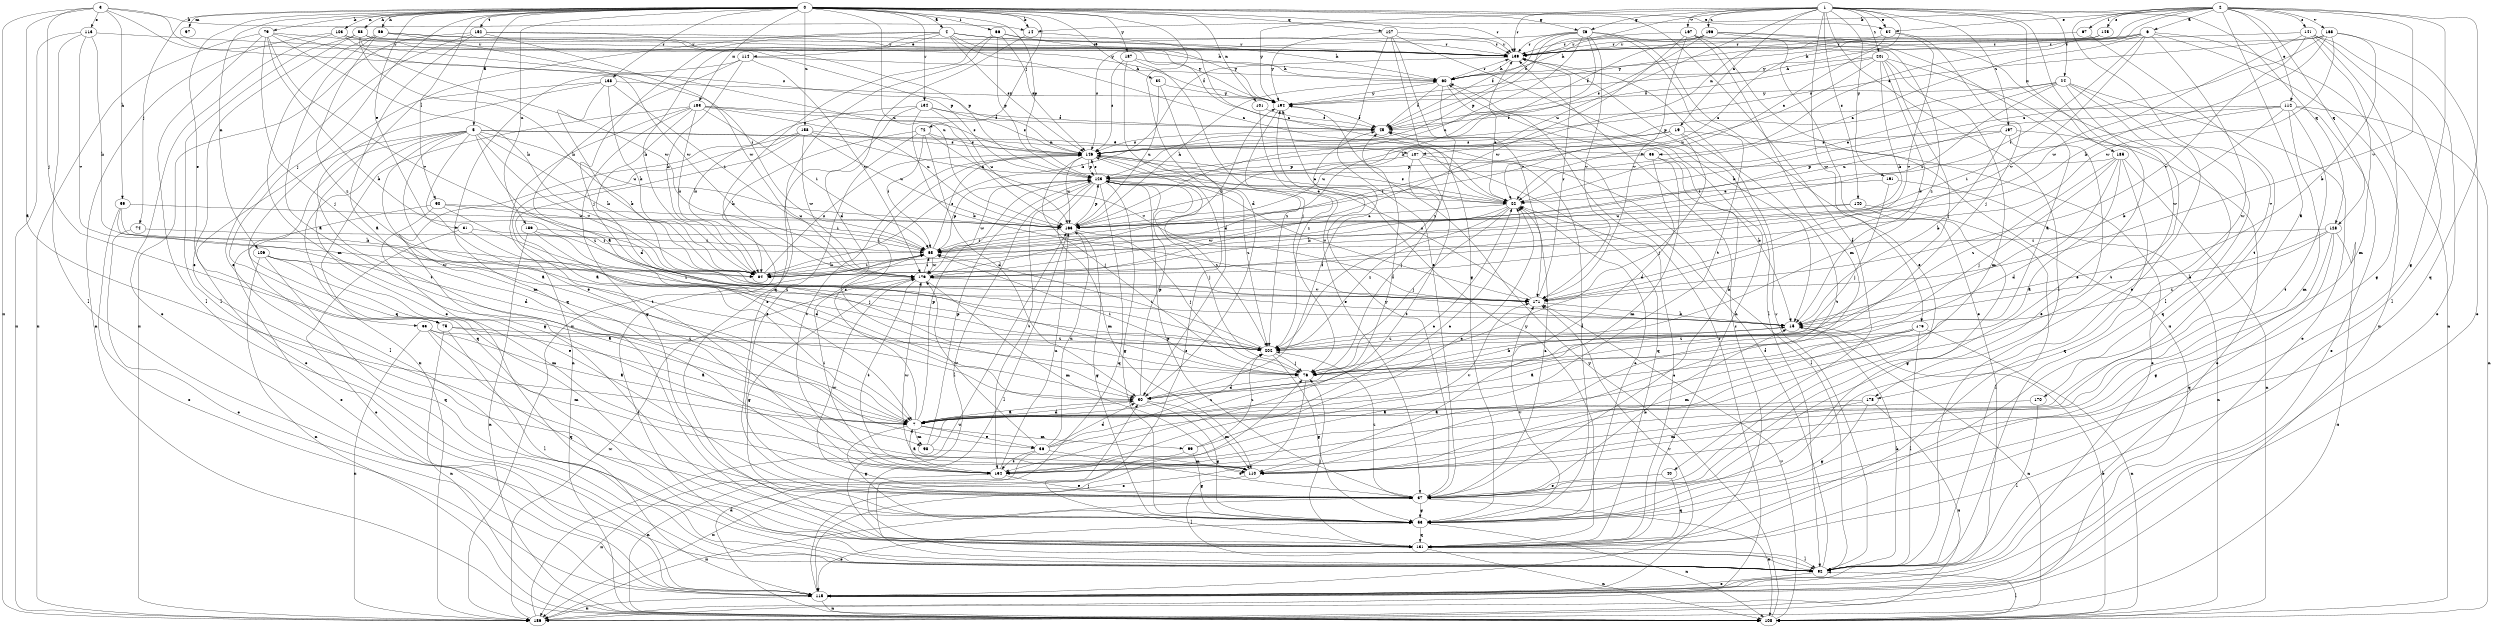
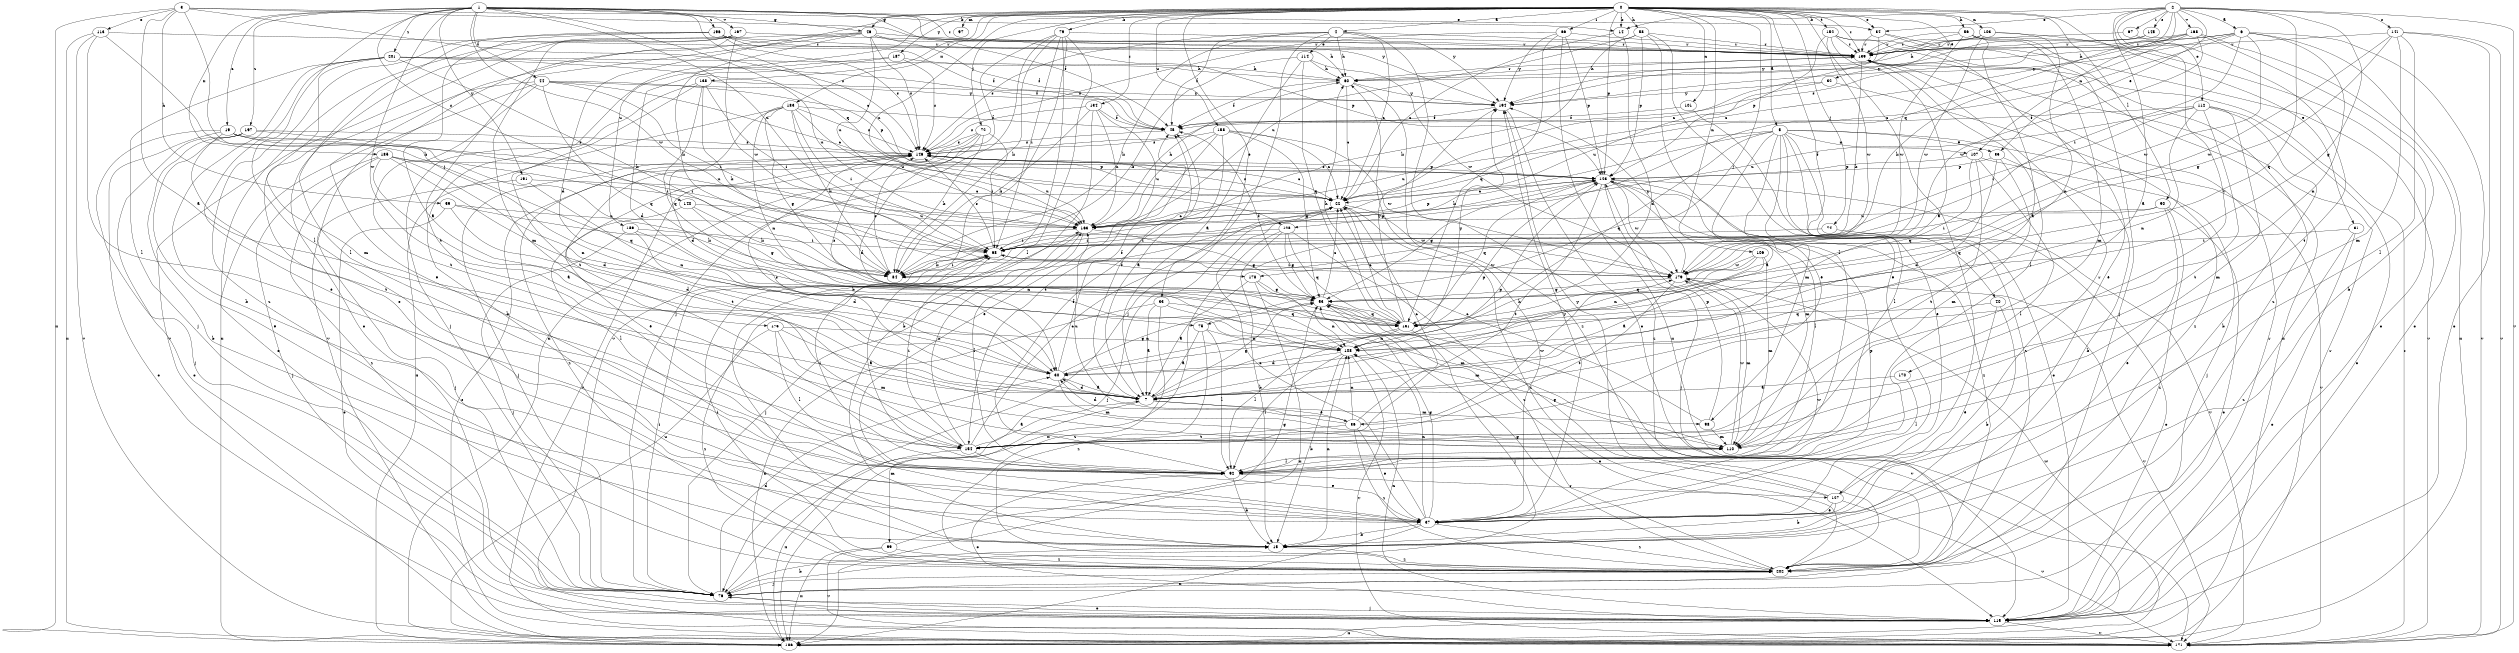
  strict digraph {
    0
    4
    5
    14
    30
    31
    32
    33
    34
    40
    46
    56
    58
    66
    72
    74
    75
    79
    90
    97
    101
    103
    106
    123
    127
    134
    138
    139
    152
    158
    159
    163
    183
    187
    22
    45
    146
    60
    76
    84
    114
    115
    92
    7
    35
    107
    131
    171
    36
    98
    202
    53
    n53 [label=110]
    68
    194
    186
    37
    154
    179
    108
    15
    1
    19
-   44 [label=24]
+   44
    128
    140
    167
    175
    178
    185
    191
    n72 [label=197]
    196
    201
    2
    6
    67
    112
    141
    145
    168
    170
    99
    3
    59
    113
    0 -> 4 [label=a]
    0 -> 5 [label=a]
    0 -> 14 [label=b]
    0 -> 30 [label=d]
    0 -> 31 [label=e]
    0 -> 32 [label=e]
    0 -> 33 [label=e]
    0 -> 34 [label=e]
    0 -> 40 [label=f]
    0 -> 46 [label=g]
    0 -> 56 [label=h]
    0 -> 58 [label=h]
    0 -> 66 [label=i]
    0 -> 72 [label=j]
    0 -> 74 [label=j]
    0 -> 75 [label=j]
    0 -> 79 [label=k]
    0 -> 90 [label=l]
    0 -> 97 [label=m]
    0 -> 101 [label=n]
    0 -> 103 [label=n]
    0 -> 106 [label=n]
    0 -> 123 [label=p]
    0 -> 127 [label=q]
    0 -> 134 [label=r]
    0 -> 138 [label=r]
    0 -> 139 [label=r]
    0 -> 152 [label=t]
    0 -> 158 [label=u]
    0 -> 159 [label=u]
    0 -> 163 [label=u]
    0 -> 183 [label=x]
    0 -> 187 [label=y]
    4 -> 139 [label=r]
    4 -> 22 [label=c]
    4 -> 45 [label=f]
    4 -> 146 [label=s]
    4 -> 60 [label=h]
    4 -> 76 [label=j]
    4 -> 84 [label=k]
    4 -> 114 [label=o]
    4 -> 115 [label=o]
    5 -> 163 [label=u]
    5 -> 84 [label=k]
    5 -> 115 [label=o]
    5 -> 92 [label=l]
    5 -> 7 [label=a]
    5 -> 35 [label=e]
    5 -> 107 [label=n]
    5 -> 131 [label=q]
    5 -> 171 [label=v]
    5 -> 36 [label=e]
    5 -> 98 [label=m]
    5 -> 202 [label=z]
    14 -> 30 [label=d]
    14 -> 22 [label=c]
    30 -> 123 [label=p]
    30 -> 45 [label=f]
    30 -> 7 [label=a]
    30 -> 53 [label=g]
    30 -> n53 [label=m]
    31 -> 115 [label=o]
    31 -> 202 [label=z]
    31 -> 68 [label=i]
    32 -> 163 [label=u]
    32 -> 202 [label=z]
    32 -> 194 [label=y]
    33 -> 7 [label=a]
    33 -> 131 [label=q]
    33 -> 202 [label=z]
    33 -> n53 [label=m]
    33 -> 186 [label=x]
    34 -> 139 [label=r]
    34 -> 22 [label=c]
    34 -> 76 [label=j]
    34 -> 171 [label=v]
    40 -> 131 [label=q]
    40 -> 37 [label=e]
    46 -> 123 [label=p]
    46 -> 139 [label=r]
    46 -> 163 [label=u]
    46 -> 45 [label=f]
    46 -> 146 [label=s]
    46 -> 84 [label=k]
    46 -> 171 [label=v]
    46 -> 37 [label=e]
    46 -> 154 [label=t]
    56 -> 139 [label=r]
    56 -> 7 [label=a]
    56 -> 202 [label=z]
    56 -> n53 [label=m]
    56 -> 194 [label=y]
    56 -> 179 [label=w]
    58 -> 123 [label=p]
    58 -> 139 [label=r]
    58 -> 163 [label=u]
    58 -> 84 [label=k]
    58 -> 92 [label=l]
    58 -> 37 [label=e]
    66 -> 123 [label=p]
    66 -> 139 [label=r]
    66 -> 146 [label=s]
    66 -> 131 [label=q]
    66 -> 194 [label=y]
    66 -> 186 [label=x]
    72 -> 30 [label=d]
    72 -> 146 [label=s]
    72 -> 84 [label=k]
    72 -> 171 [label=v]
    72 -> 68 [label=i]
    72 -> 37 [label=e]
    74 -> 115 [label=o]
    74 -> 68 [label=i]
    75 -> 92 [label=l]
    75 -> 7 [label=a]
    75 -> 202 [label=z]
    75 -> 108 [label=n]
    79 -> 139 [label=r]
    79 -> 76 [label=j]
    79 -> 84 [label=k]
    79 -> 92 [label=l]
    79 -> 171 [label=v]
    79 -> 68 [label=i]
    79 -> 186 [label=x]
    79 -> 15 [label=b]
    90 -> 163 [label=u]
    90 -> 115 [label=o]
    90 -> 202 [label=z]
    90 -> 68 [label=i]
    90 -> 37 [label=e]
    101 -> 45 [label=f]
    101 -> 37 [label=e]
    103 -> 139 [label=r]
    103 -> 60 [label=h]
    103 -> 115 [label=o]
    103 -> 179 [label=w]
    103 -> 108 [label=n]
    106 -> 7 [label=a]
    106 -> 131 [label=q]
    106 -> n53 [label=m]
    106 -> 179 [label=w]
    106 -> 108 [label=n]
    123 -> 22 [label=c]
    123 -> 146 [label=s]
    123 -> 76 [label=j]
    123 -> 92 [label=l]
    123 -> 131 [label=q]
    123 -> 171 [label=v]
    123 -> 202 [label=z]
    123 -> 53 [label=g]
    123 -> n53 [label=m]
    123 -> 154 [label=t]
    123 -> 179 [label=w]
    127 -> 139 [label=r]
    127 -> 171 [label=v]
    127 -> 53 [label=g]
    127 -> 194 [label=y]
    127 -> 37 [label=e]
    127 -> 15 [label=b]
    134 -> 163 [label=u]
    134 -> 45 [label=f]
    134 -> 146 [label=s]
    134 -> 84 [label=k]
    134 -> 37 [label=e]
    134 -> 15 [label=b]
    138 -> 84 [label=k]
    138 -> 131 [label=q]
    138 -> 68 [label=i]
    138 -> 194 [label=y]
    138 -> 154 [label=t]
    138 -> 15 [label=b]
    139 -> 60 [label=h]
    139 -> 84 [label=k]
    139 -> 92 [label=l]
    152 -> 123 [label=p]
    152 -> 139 [label=r]
    152 -> 7 [label=a]
    152 -> 186 [label=x]
    152 -> 37 [label=e]
    152 -> 179 [label=w]
    158 -> 163 [label=u]
    158 -> 22 [label=c]
    158 -> 146 [label=s]
    158 -> 7 [label=a]
    158 -> 53 [label=g]
    158 -> 154 [label=t]
    158 -> 179 [label=w]
    159 -> 30 [label=d]
    159 -> 76 [label=j]
    159 -> 68 [label=i]
    159 -> 108 [label=n]
    163 -> 123 [label=p]
    163 -> 60 [label=h]
    163 -> 76 [label=j]
    163 -> 92 [label=l]
    163 -> 53 [label=g]
    163 -> 68 [label=i]
    183 -> 30 [label=d]
    183 -> 163 [label=u]
    183 -> 45 [label=f]
    183 -> 146 [label=s]
    183 -> 84 [label=k]
    183 -> 53 [label=g]
    183 -> 68 [label=i]
    183 -> 186 [label=x]
    183 -> 108 [label=n]
    187 -> 30 [label=d]
    187 -> 146 [label=s]
    187 -> 60 [label=h]
    187 -> 76 [label=j]
    22 -> 163 [label=c]
    22 -> 146 [label=s]
    22 -> 76 [label=j]
    22 -> 202 [label=z]
    22 -> 179 [label=w]
    45 -> 146 [label=s]
    146 -> 123 [label=p]
    146 -> 163 [label=u]
    146 -> 22 [label=c]
    146 -> 76 [label=j]
    146 -> 202 [label=z]
    146 -> 154 [label=t]
    60 -> 139 [label=r]
    60 -> 22 [label=c]
    60 -> 45 [label=f]
    60 -> 202 [label=z]
    60 -> 194 [label=y]
    76 -> 30 [label=d]
    76 -> 115 [label=o]
    76 -> 68 [label=i]
    76 -> 15 [label=b]
    84 -> 146 [label=s]
    84 -> 68 [label=i]
    114 -> 60 [label=h]
    114 -> 84 [label=k]
    114 -> 7 [label=a]
    114 -> 131 [label=q]
    114 -> 179 [label=w]
    115 -> 139 [label=r]
    115 -> 76 [label=j]
    115 -> 171 [label=v]
    115 -> 186 [label=x]
    115 -> 108 [label=n]
-   92 -> 139 [label=r]
+   92 -> 127 [label=r]
    92 -> 45 [label=f]
    92 -> 115 [label=o]
    92 -> 68 [label=i]
    92 -> 15 [label=b]
    7 -> 30 [label=d]
    7 -> 123 [label=p]
    7 -> 45 [label=f]
    7 -> 146 [label=s]
    7 -> 36 [label=e]
    7 -> 98 [label=m]
    7 -> 53 [label=g]
    7 -> 99 [label=m]
    35 -> 30 [label=d]
    35 -> 123 [label=p]
    35 -> n53 [label=m]
    35 -> 15 [label=b]
    107 -> 123 [label=p]
    107 -> 76 [label=j]
    107 -> 92 [label=l]
    107 -> 131 [label=q]
    107 -> 154 [label=t]
    131 -> 22 [label=c]
    131 -> 146 [label=s]
    131 -> 60 [label=h]
    131 -> 76 [label=j]
    131 -> 92 [label=l]
    131 -> 194 [label=y]
    131 -> 108 [label=n]
    171 -> 139 [label=r]
    171 -> 146 [label=s]
-   171 -> 15 [label=b]
+   40 -> 15 [label=b]
    36 -> 30 [label=d]
    36 -> 163 [label=u]
    36 -> 22 [label=c]
    36 -> 202 [label=z]
    36 -> 37 [label=e]
    36 -> 154 [label=t]
    36 -> 179 [label=w]
    36 -> 108 [label=n]
    98 -> 123 [label=p]
    98 -> 22 [label=c]
    98 -> n53 [label=m]
    202 -> 76 [label=j]
    202 -> 53 [label=g]
    202 -> 68 [label=i]
    53 -> 22 [label=c]
    53 -> 45 [label=f]
    53 -> 115 [label=o]
    53 -> 131 [label=q]
    53 -> 171 [label=v]
    53 -> 108 [label=n]
    n53 -> 92 [label=l]
    n53 -> 179 [label=w]
    68 -> 123 [label=p]
    68 -> 146 [label=s]
    68 -> 84 [label=k]
    68 -> 179 [label=w]
    194 -> 45 [label=f]
    194 -> 202 [label=z]
    186 -> 139 [label=r]
    186 -> 163 [label=u]
    186 -> 179 [label=w]
    37 -> 123 [label=p]
    37 -> 22 [label=c]
    37 -> 60 [label=h]
    37 -> 202 [label=z]
    37 -> 53 [label=g]
    37 -> 194 [label=y]
    37 -> 186 [label=x]
    37 -> 179 [label=w]
    37 -> 108 [label=n]
    37 -> 15 [label=b]
    154 -> 163 [label=u]
    154 -> 22 [label=c]
    154 -> 7 [label=a]
    154 -> 68 [label=i]
    154 -> 186 [label=x]
    154 -> 37 [label=e]
    179 -> 171 [label=v]
    179 -> 53 [label=g]
    179 -> n53 [label=m]
    179 -> 68 [label=i]
    179 -> 194 [label=y]
    179 -> 154 [label=t]
    108 -> 30 [label=d]
    108 -> 92 [label=l]
    108 -> 171 [label=v]
    108 -> 194 [label=y]
    108 -> 15 [label=b]
    15 -> 202 [label=z]
    15 -> 108 [label=n]
    1 -> 34 [label=e]
    1 -> 46 [label=g]
    1 -> 139 [label=r]
    1 -> 163 [label=u]
    1 -> 22 [label=c]
    1 -> 45 [label=f]
    1 -> 92 [label=l]
    1 -> 194 [label=y]
    1 -> 19 [label=c]
    1 -> 44 [label=f]
    1 -> 128 [label=q]
    1 -> 140 [label=s]
    1 -> 167 [label=v]
    1 -> 175 [label=w]
    1 -> 178 [label=w]
    1 -> 185 [label=x]
    1 -> 191 [label=y]
    1 -> n72 [label=z]
    1 -> 196 [label=z]
    1 -> 201 [label=z]
    19 -> 163 [label=u]
    19 -> 146 [label=s]
    19 -> 76 [label=j]
    19 -> 115 [label=o]
    19 -> 68 [label=i]
    19 -> 154 [label=t]
    44 -> 123 [label=p]
    44 -> 22 [label=c]
    44 -> 115 [label=o]
    44 -> 131 [label=q]
    44 -> 68 [label=i]
    44 -> 194 [label=y]
    44 -> 37 [label=e]
    44 -> 154 [label=t]
    128 -> 131 [label=q]
    128 -> 202 [label=z]
    128 -> 53 [label=g]
    128 -> 68 [label=i]
    128 -> 186 [label=x]
    128 -> 15 [label=b]
    140 -> 163 [label=u]
    140 -> 84 [label=k]
    140 -> 92 [label=l]
    140 -> 53 [label=g]
    167 -> 139 [label=r]
    167 -> 115 [label=o]
    167 -> 171 [label=v]
    167 -> n53 [label=m]
    167 -> 186 [label=x]
    167 -> 179 [label=w]
    175 -> 92 [label=l]
    175 -> 7 [label=a]
    175 -> 202 [label=z]
    175 -> n53 [label=m]
    175 -> 108 [label=n]
    178 -> 7 [label=a]
    178 -> 53 [label=g]
    178 -> n53 [label=m]
    178 -> 186 [label=x]
    185 -> 30 [label=d]
    185 -> 123 [label=p]
    185 -> 76 [label=j]
    185 -> 7 [label=a]
    185 -> 131 [label=q]
    185 -> 202 [label=z]
    185 -> 108 [label=n]
    191 -> 22 [label=c]
    191 -> 76 [label=j]
    191 -> 108 [label=n]
    n72 -> 146 [label=s]
    n72 -> 115 [label=o]
    n72 -> 68 [label=i]
    n72 -> 37 [label=e]
    n72 -> 15 [label=b]
    196 -> 139 [label=r]
    196 -> 45 [label=f]
    196 -> 146 [label=s]
    196 -> 60 [label=h]
    196 -> 92 [label=l]
    196 -> 7 [label=a]
    196 -> 202 [label=z]
    201 -> 163 [label=u]
    201 -> 45 [label=f]
    201 -> 60 [label=h]
    201 -> 76 [label=j]
    201 -> 84 [label=k]
    201 -> n53 [label=m]
    201 -> 37 [label=e]
    201 -> 15 [label=b]
    2 -> 14 [label=b]
    2 -> 34 [label=e]
    2 -> 7 [label=a]
    2 -> 35 [label=e]
    2 -> 107 [label=n]
    2 -> 131 [label=q]
    2 -> 171 [label=v]
    2 -> 53 [label=g]
    2 -> 128 [label=q]
    2 -> 6 [label=a]
    2 -> 67 [label=i]
    2 -> 112 [label=o]
    2 -> 141 [label=s]
    2 -> 145 [label=s]
    2 -> 168 [label=v]
    2 -> 170 [label=v]
    6 -> 139 [label=r]
    6 -> 22 [label=c]
    6 -> 60 [label=h]
    6 -> 171 [label=v]
    6 -> 68 [label=i]
    6 -> 194 [label=y]
    6 -> 186 [label=x]
    6 -> 108 [label=n]
    6 -> 178 [label=w]
    67 -> 139 [label=r]
    67 -> 154 [label=t]
    112 -> 163 [label=u]
    112 -> 45 [label=f]
    112 -> 115 [label=o]
    112 -> n53 [label=m]
    112 -> 68 [label=i]
    112 -> 154 [label=t]
    112 -> 108 [label=n]
    112 -> 15 [label=b]
    141 -> 139 [label=r]
    141 -> 115 [label=o]
    141 -> 92 [label=l]
    141 -> 171 [label=v]
    141 -> 53 [label=g]
    141 -> n53 [label=m]
    141 -> 179 [label=w]
    145 -> 139 [label=r]
    145 -> 194 [label=y]
    168 -> 139 [label=r]
    168 -> 22 [label=c]
    168 -> 146 [label=s]
    168 -> 84 [label=k]
    168 -> 115 [label=o]
    168 -> 179 [label=w]
    168 -> 15 [label=b]
    170 -> 92 [label=l]
    170 -> 7 [label=a]
    99 -> 171 [label=v]
    99 -> 202 [label=z]
    99 -> 53 [label=g]
    99 -> 186 [label=x]
    3 -> 14 [label=b]
    3 -> 75 [label=j]
    3 -> 146 [label=s]
    3 -> 7 [label=a]
    3 -> 194 [label=y]
    3 -> 186 [label=x]
    3 -> 59 [label=h]
    3 -> 113 [label=o]
    59 -> 30 [label=d]
    59 -> 163 [label=u]
    59 -> 84 [label=k]
    59 -> 115 [label=o]
    113 -> 139 [label=r]
    113 -> 84 [label=k]
    113 -> 92 [label=l]
    113 -> 171 [label=v]
    113 -> 186 [label=x]
  }
